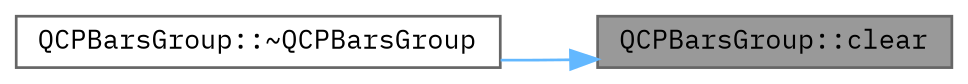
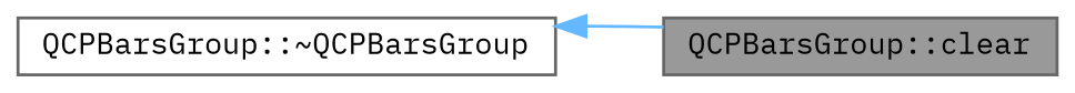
  digraph {
    rankdir=RL
    fontname="IBM Plex Mono"
    node [fontname="IBM Plex Mono" fontsize=10 shape=box style=filled]
    n1 [color=gray40 fillcolor=grey60 fontcolor=black height=0.2 label="QCPBarsGroup::clear" width=0.4]
    n2 [color=grey40 fillcolor=white height=0.2 label="QCPBarsGroup::~QCPBarsGroup" width=0.4]
-   n1 -> n2 [color=steelblue1 dir=back fontname="IBM Plex Mono" fontsize=10 labelfontname=Helvetica labelfontsize=10 style=solid]
+   n2 -> n1 [color=steelblue1 dir=back fontname="IBM Plex Mono" fontsize=10 labelfontname=Helvetica labelfontsize=10 style=solid]
  }
